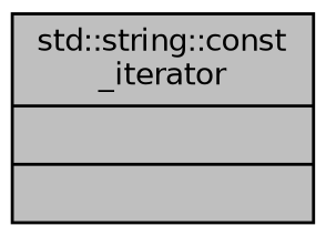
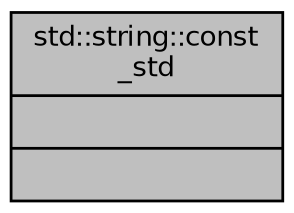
  digraph {
-   n1 [color=black fillcolor=grey75 fontcolor=black fontname=Helvetica fontsize=10 height=0.2 label="{std::string::const\l_iterator\n||}" shape=record style=filled width=0.4]
+   n1 [color=black fillcolor=grey75 fontcolor=black fontname=Helvetica fontsize=10 height=0.2 label="{std::string::const\l_std\n||}" shape=record style=filled width=0.4]
  }
